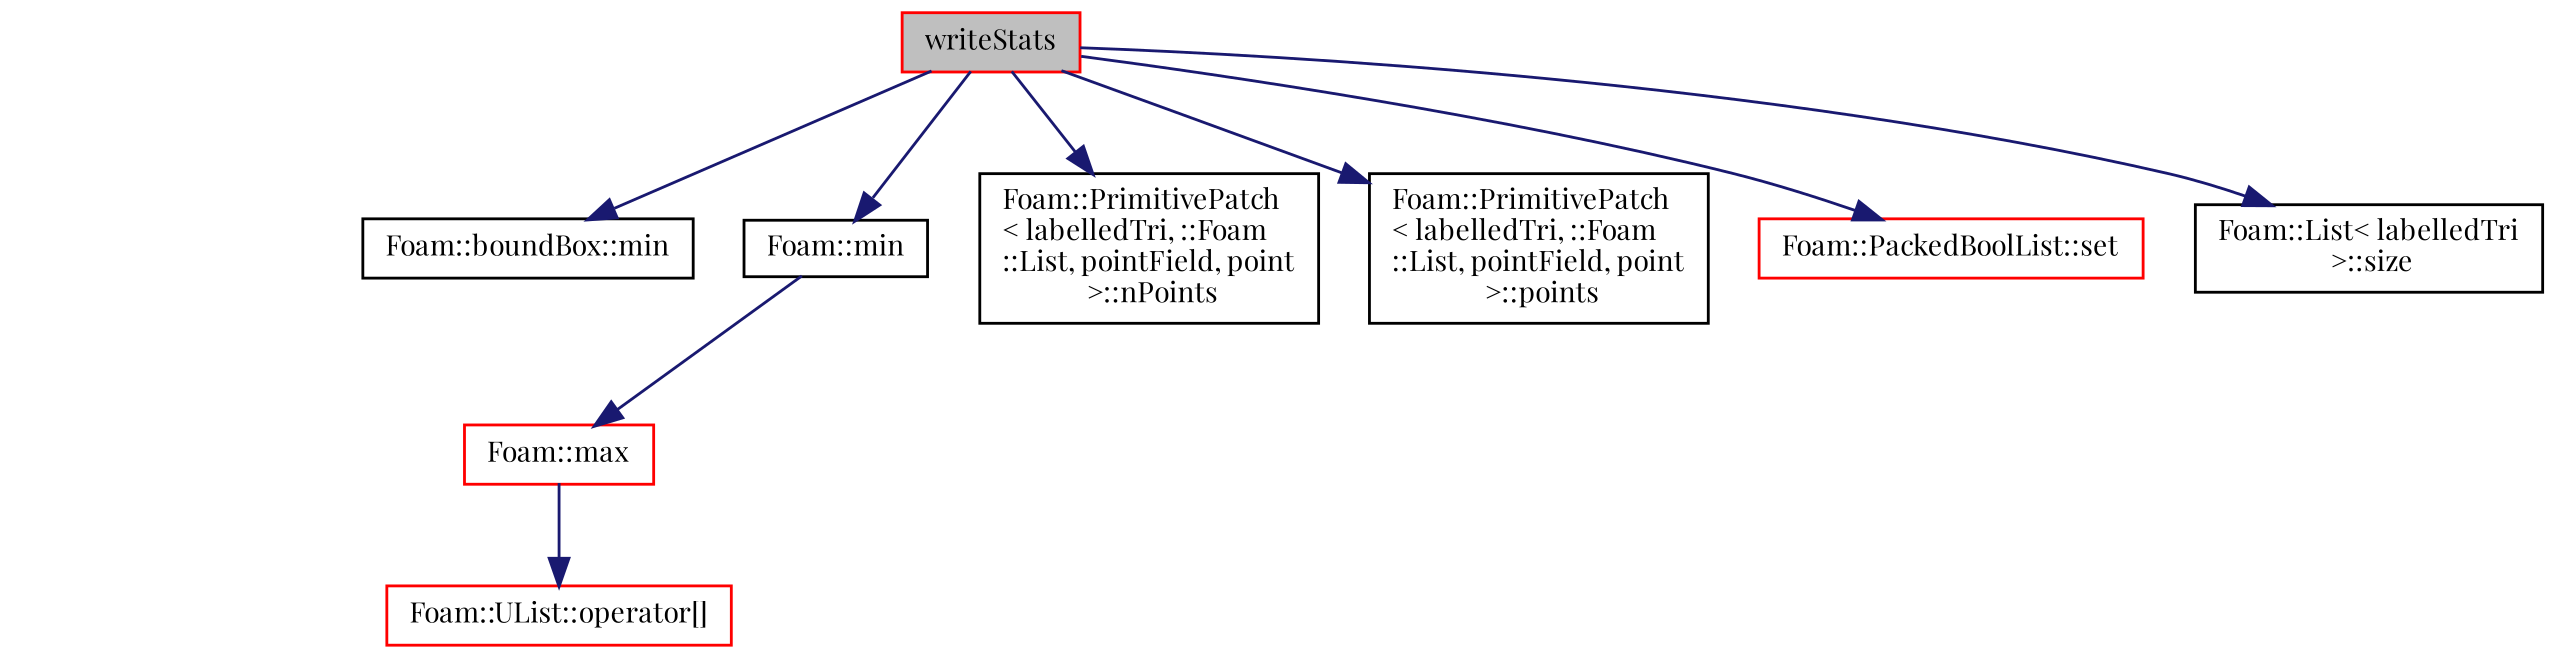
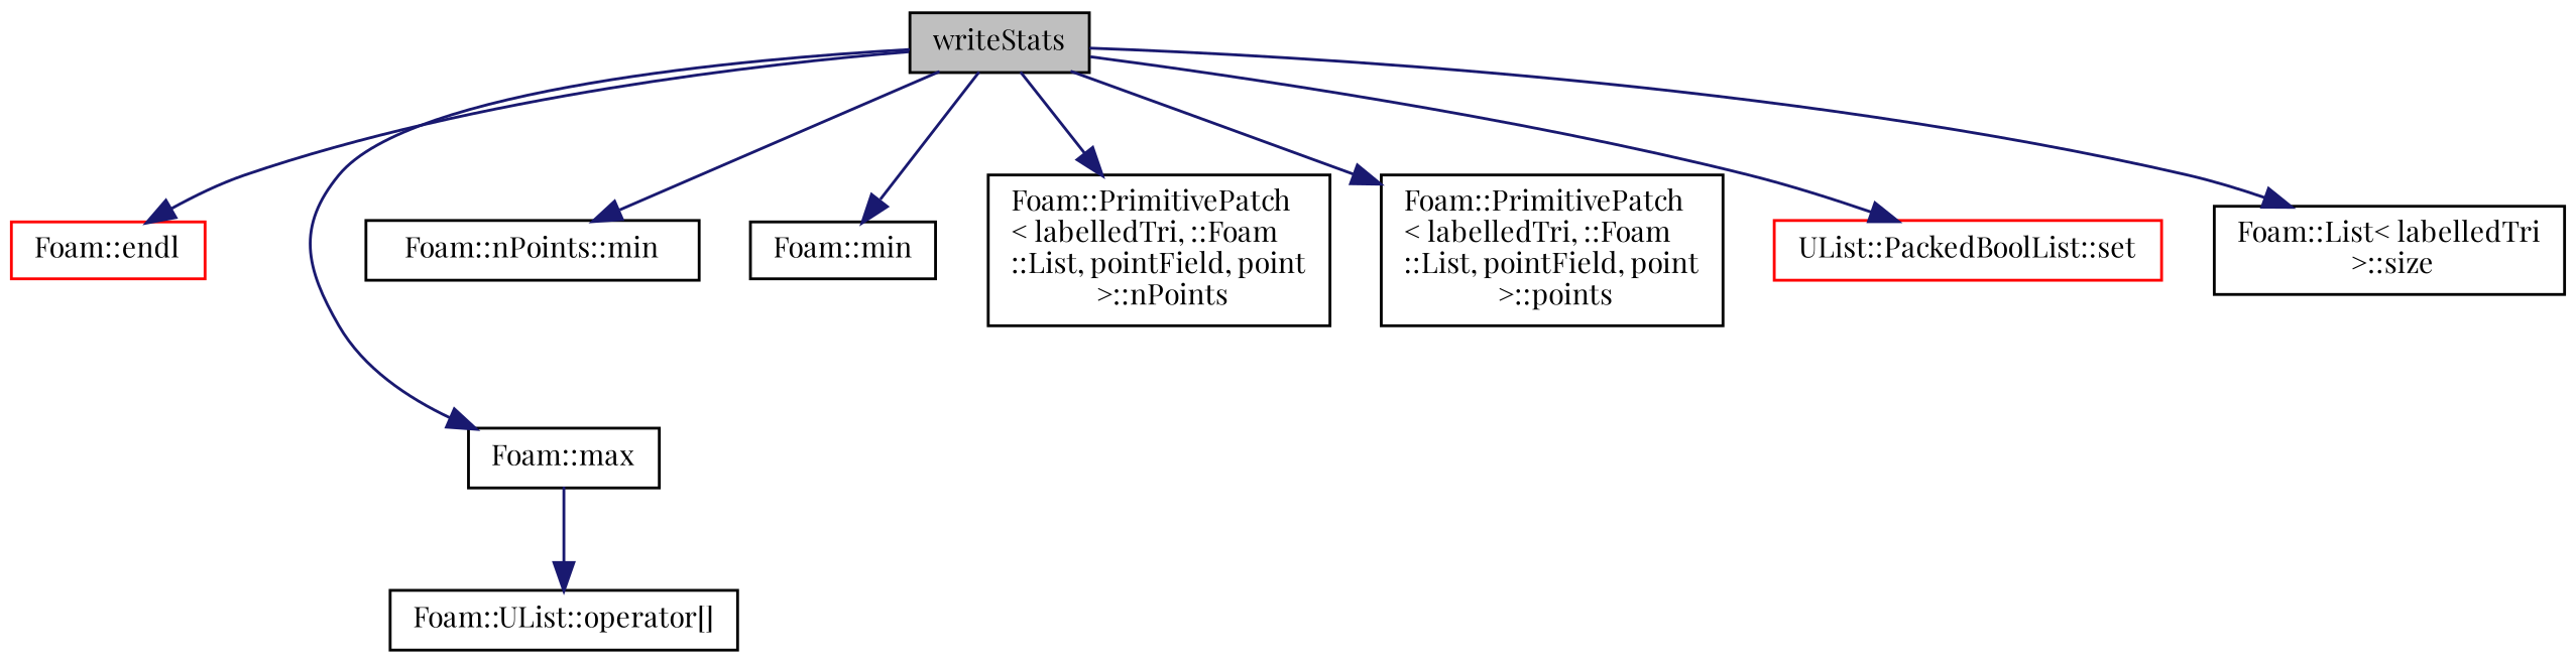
  digraph {
    fontname="Playfair Display"
    rankdir=TB
    node [color=black fontname="Playfair Display" fontsize=10 shape=record]
    edge [color=midnightblue fontname="Playfair Display" fontsize=10 labelfontname=Helvetica labelfontsize=10 style=solid]
-   n1 [color=red fillcolor=grey75 fontcolor=black height=0.2 label=writeStats style=filled width=0.4]
-   n3 [color=red height=0.2 label="Foam::max" width=0.4]
-   n4 [height=0.2 label="Foam::boundBox::min" width=0.4]
+   n1 [fillcolor=grey75 fontcolor=black height=0.2 label=writeStats style=filled width=0.4]
+   n2 [color=red height=0.2 label="Foam::endl" width=0.4]
+   n3 [height=0.2 label="Foam::max" width=0.4]
+   n4 [height=0.2 label="Foam::nPoints::min" width=0.4]
    n5 [height=0.2 label="Foam::min" width=0.4]
    n6 [height=0.2 label="Foam::PrimitivePatch\l\< labelledTri, ::Foam\l::List, pointField, point\l \>::nPoints" width=0.4]
    n7 [height=0.2 label="Foam::PrimitivePatch\l\< labelledTri, ::Foam\l::List, pointField, point\l \>::points" width=0.4]
-   n8 [color=red height=0.2 label="Foam::PackedBoolList::set" width=0.4]
+   n8 [color=red height=0.2 label="UList::PackedBoolList::set" width=0.4]
    n9 [height=0.2 label="Foam::List\< labelledTri\l \>::size" width=0.4]
-   n10 [color=red height=0.2 label="Foam::UList::operator[]" width=0.4]
-   n5 -> n3
+   n10 [height=0.2 label="Foam::UList::operator[]" width=0.4]
+   n1 -> n2
+   n1 -> n3
    n1 -> n4
    n1 -> n5
    n1 -> n6
    n1 -> n7
    n1 -> n8
    n1 -> n9
    n3 -> n10
  }
